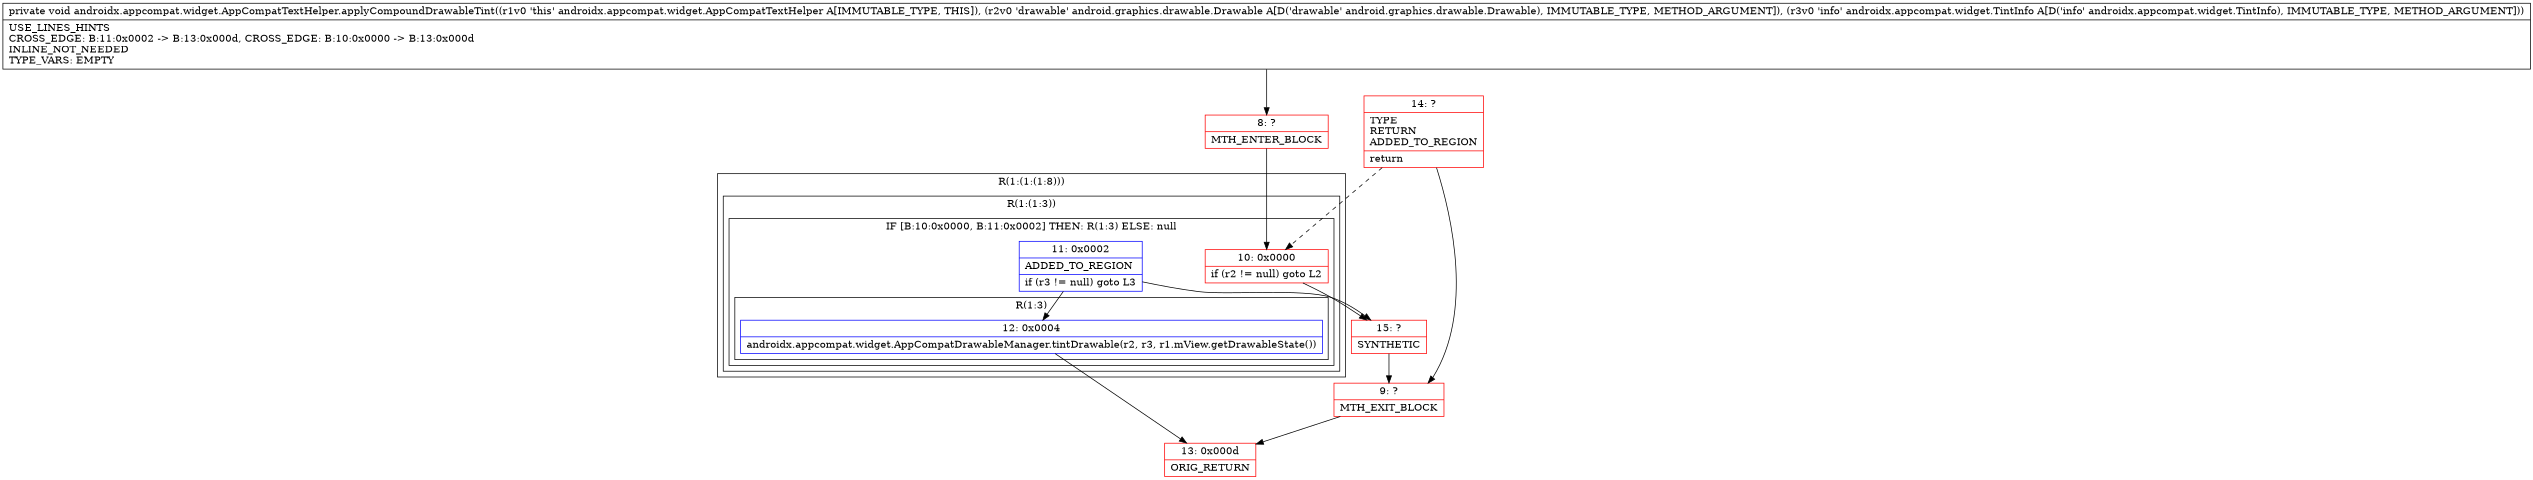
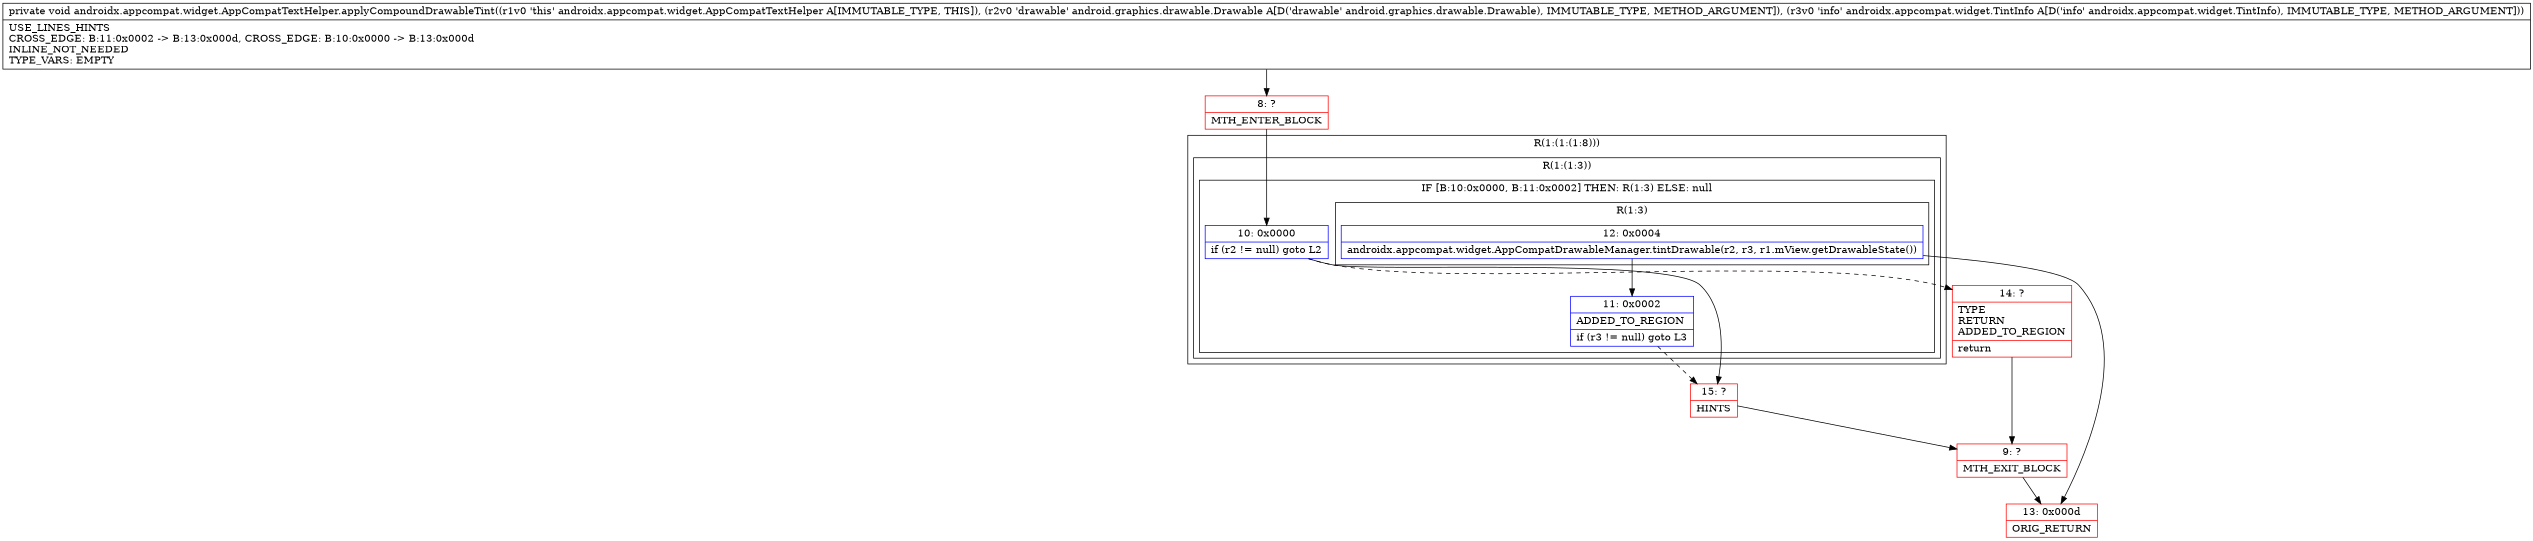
  digraph {
    node [color=red shape=record]
    n1 [color=blue label="{12\:\ 0x0004|androidx.appcompat.widget.AppCompatDrawableManager.tintDrawable(r2, r3, r1.mView.getDrawableState())\l}"]
-   n2 [label="{10\:\ 0x0000|if (r2 != null) goto L2\l}"]
+   n2 [color=blue label="{10\:\ 0x0000|if (r2 != null) goto L2\l}"]
    n3 [color=blue label="{11\:\ 0x0002|ADDED_TO_REGION\l|if (r3 != null) goto L3\l}"]
    n4 [label="{13\:\ 0x000d|ORIG_RETURN\l}"]
    n5 [label="{14\:\ ?|TYPE\lRETURN\lADDED_TO_REGION\l|return\l}"]
-   n6 [label="{15\:\ ?|SYNTHETIC\l}"]
+   n6 [label="{15\:\ ?|HINTS\l}"]
    n7 [label="{9\:\ ?|MTH_EXIT_BLOCK\l}"]
    n8 [label="{8\:\ ?|MTH_ENTER_BLOCK\l}"]
    n9 [label="{private void androidx.appcompat.widget.AppCompatTextHelper.applyCompoundDrawableTint((r1v0 'this' androidx.appcompat.widget.AppCompatTextHelper A[IMMUTABLE_TYPE, THIS]), (r2v0 'drawable' android.graphics.drawable.Drawable A[D('drawable' android.graphics.drawable.Drawable), IMMUTABLE_TYPE, METHOD_ARGUMENT]), (r3v0 'info' androidx.appcompat.widget.TintInfo A[D('info' androidx.appcompat.widget.TintInfo), IMMUTABLE_TYPE, METHOD_ARGUMENT]))  | USE_LINES_HINTS\lCROSS_EDGE: B:11:0x0002 \-\> B:13:0x000d, CROSS_EDGE: B:10:0x0000 \-\> B:13:0x000d\lINLINE_NOT_NEEDED\lTYPE_VARS: EMPTY\l}" color=""]
    subgraph cluster_1 {
      label="R(1:(1:(1:8)))"
      subgraph cluster_2 {
        label="R(1:(1:3))"
        subgraph cluster_3 {
          label="IF [B:10:0x0000, B:11:0x0002] THEN: R(1:3) ELSE: null"
          n2
          n3
          subgraph cluster_4 {
            label="R(1:3)"
            n1
          }
        }
      }
    }
    n1 -> n4
-   n5 -> n2 [style=dashed]
+   n2 -> n5 [style=dashed]
    n2 -> n6
-   n3 -> n1
-   n3 -> n6 [style=solid]
+   n1 -> n3
+   n3 -> n6 [style=dashed]
    n5 -> n7
    n6 -> n7
    n7 -> n4
    n8 -> n2
    n9 -> n8
  }
